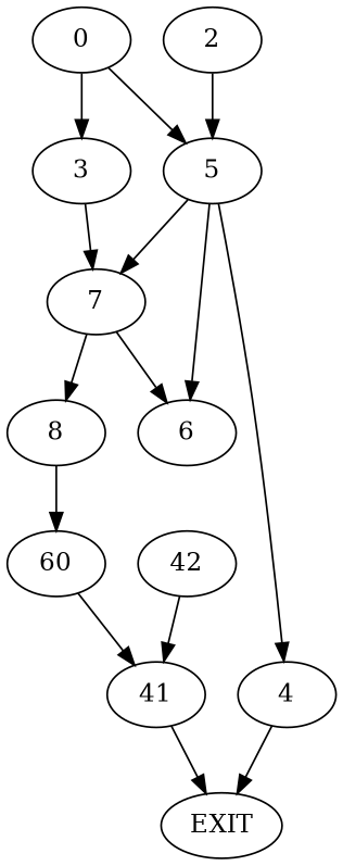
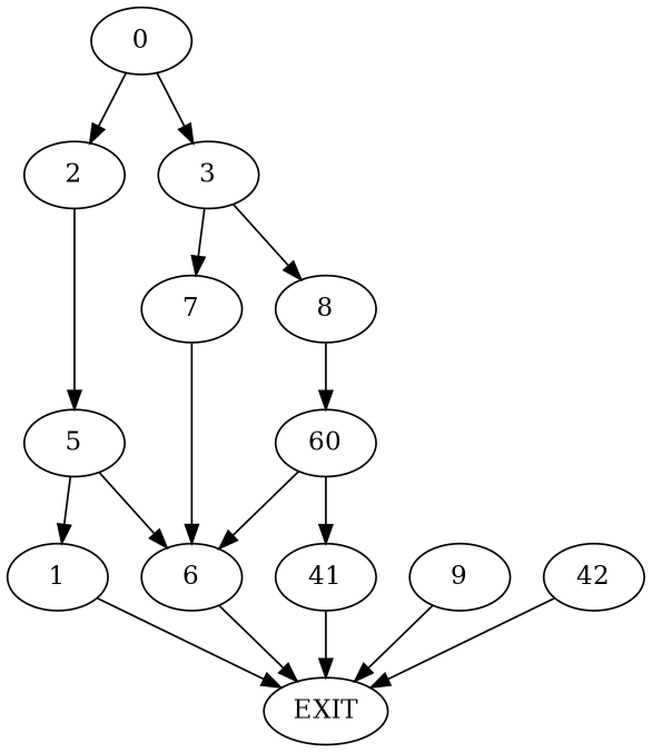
  digraph {
    n1 [label=0]
    2
    3
    n4 [label=EXIT]
+   9
    n6 [label=42]
    5
    7
-   4
+   4 [label=1]
    6
    8
    n12 [label=60]
    n13 [label=41]
-   n1 -> 5
+   n1 -> 2
    n1 -> 3
    2 -> 5
    3 -> 7
-   n6 -> n13
-   5 -> 7
+   9 -> n4
+   n6 -> n4
    5 -> 4
    5 -> 6
    7 -> 6
-   7 -> 8
+   3 -> 8
    4 -> n4
+   6 -> n4
    8 -> n12
+   n12 -> 6
    n12 -> n13
    n13 -> n4
  }
